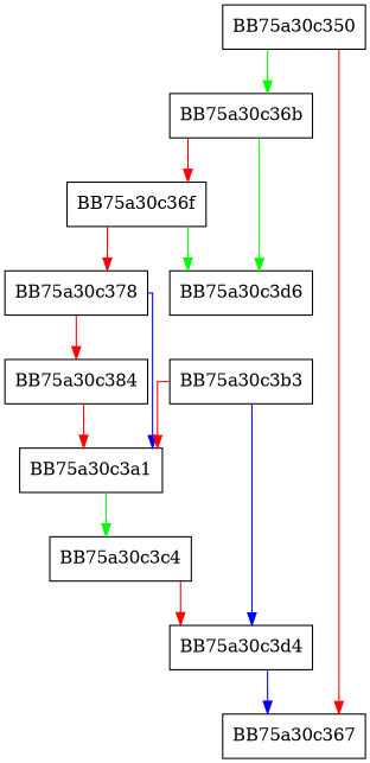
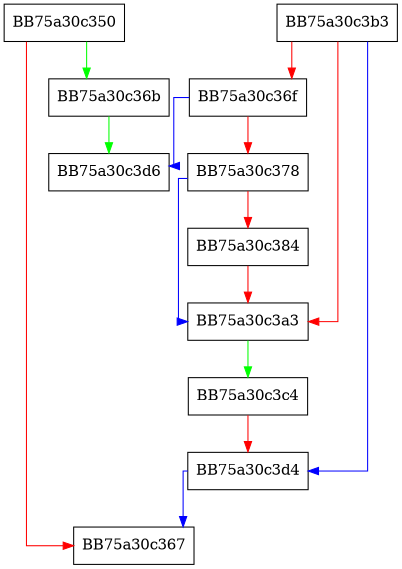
  digraph {
    splines=ortho
    node [shape=box]
    edge [color=red]
    BB75a30c350
    BB75a30c36b
    BB75a30c367
    BB75a30c3d6
    BB75a30c36f
    BB75a30c378
-   BB75a30c3a1
+   BB75a30c3a1 [label=BB75a30c3a3]
    BB75a30c384
    BB75a30c3c4
    BB75a30c3d4
    BB75a30c3b3
    BB75a30c350 -> BB75a30c36b [color=green]
    BB75a30c350 -> BB75a30c367
    BB75a30c36b -> BB75a30c3d6 [color=green]
-   BB75a30c36b -> BB75a30c36f
-   BB75a30c36f -> BB75a30c3d6 [color=green]
+   BB75a30c3b3 -> BB75a30c36f
+   BB75a30c36f -> BB75a30c3d6 [color=blue]
    BB75a30c36f -> BB75a30c378
    BB75a30c378 -> BB75a30c3a1 [color=blue]
    BB75a30c378 -> BB75a30c384
    BB75a30c3a1 -> BB75a30c3c4 [color=green]
    BB75a30c384 -> BB75a30c3a1
    BB75a30c3c4 -> BB75a30c3d4
    BB75a30c3d4 -> BB75a30c367 [color=blue]
    BB75a30c3b3 -> BB75a30c3a1
    BB75a30c3b3 -> BB75a30c3d4 [color=blue]
  }
